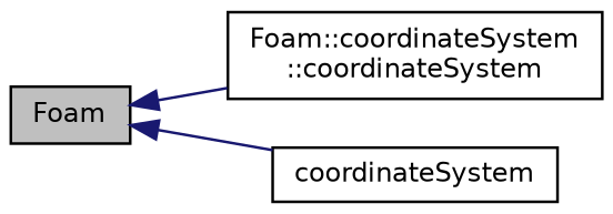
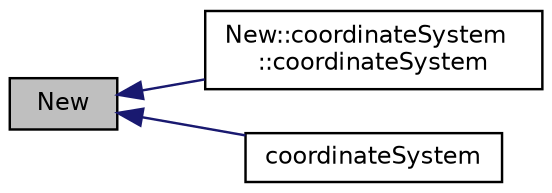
  digraph {
    rankdir=LR
    node [color=black fontname=Helvetica fontsize=10 shape=record]
    edge [color=midnightblue dir=back fontname=Helvetica fontsize=10 labelfontname=Helvetica labelfontsize=10 style=solid]
-   n1 [fillcolor=grey75 fontcolor=black height=0.2 label=Foam style=filled width=0.4]
-   n2 [height=0.2 label="Foam::coordinateSystem\l::coordinateSystem" width=0.4]
+   n1 [fillcolor=grey75 fontcolor=black height=0.2 label=New style=filled width=0.4]
+   n2 [height=0.2 label="New::coordinateSystem\l::coordinateSystem" width=0.4]
    n3 [height=0.2 label=coordinateSystem width=0.4]
    n1 -> n2
    n1 -> n3
  }
